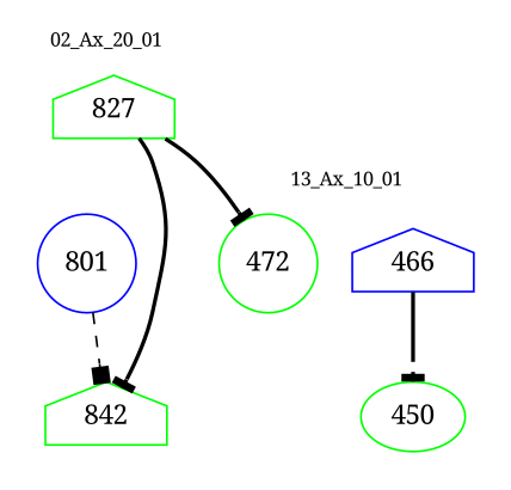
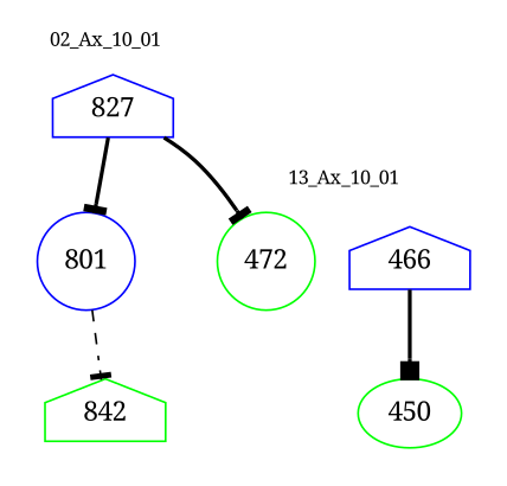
  digraph {
    fontname="Noto Serif"
    node [color=blue fontname="Noto Serif" shape=house]
    edge [arrowhead=tee color=black fontname="Noto Serif" style=bold]
-   n1 [color=green label=827]
+   n1 [label=827]
    n2 [label=801 shape=circle]
    n3 [color=green label=842]
    n4 [label=466]
    n5 [color=green label=450 shape=ellipse]
    n6 [color=green label=472 shape=circle]
    subgraph cluster_1 {
      color=white
      fontsize=10
-     label="02_Ax_20_01"
+     label="02_Ax_10_01"
      n1
      n2
      n3
    }
    subgraph cluster_2 {
      color=white
      fontsize=10
      label="13_Ax_10_01"
      n4
      n5
      n6
    }
-   n1 -> n3
+   n1 -> n2
    n1 -> n6
-   n2 -> n3 [arrowhead=box style=dashed]
-   n4 -> n5
+   n2 -> n3 [style=dashed]
+   n4 -> n5 [arrowhead=box]
  }
